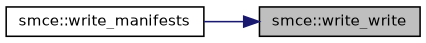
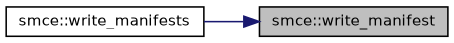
  digraph {
    rankdir=RL
    node [color=black fontname=Helvetica fontsize=10 shape=record style=filled]
-   n1 [fillcolor=grey75 fontcolor=black height=0.2 label="smce::write_write" width=0.4]
+   n1 [fillcolor=grey75 fontcolor=black height=0.2 label="smce::write_manifest" width=0.4]
    n2 [fillcolor=white height=0.2 label="smce::write_manifests" width=0.4]
    n1 -> n2 [color=midnightblue dir=back fontname=Helvetica fontsize=10 labelfontname=Helvetica labelfontsize=10 style=solid]
  }
